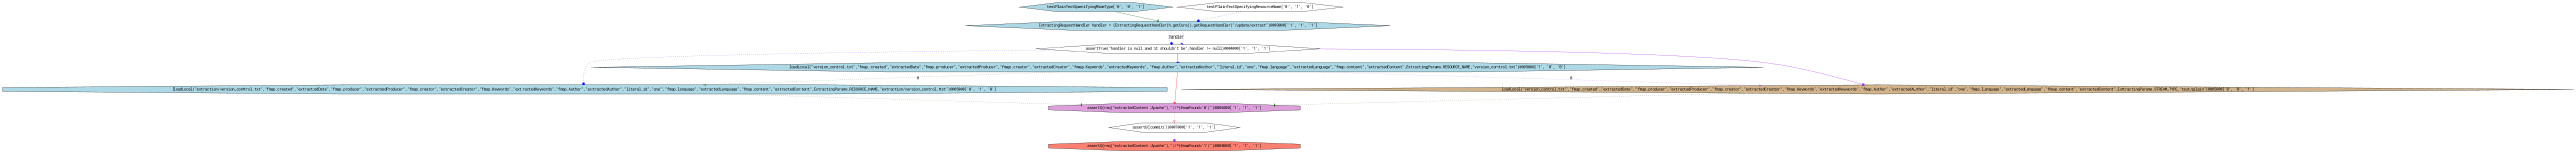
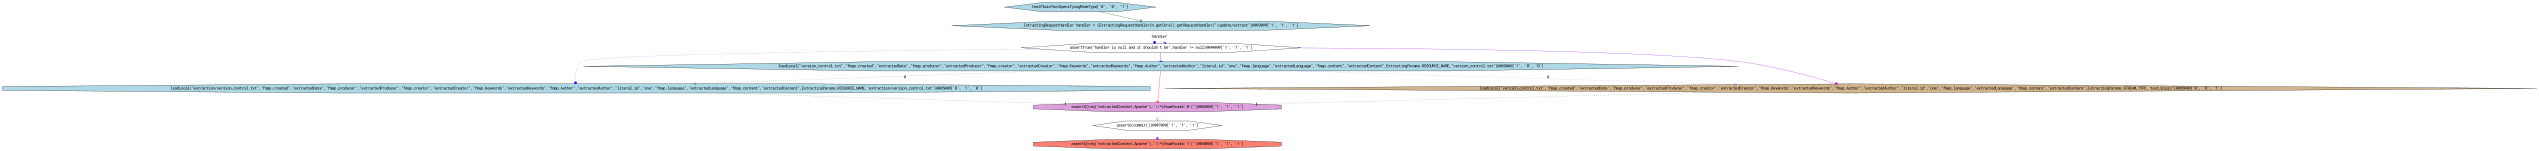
  digraph {
    fontname="Roboto Mono"
    node [fillcolor=lightblue fontname="Roboto Mono" shape=hexagon style=filled]
    edge [arrowhead=tee color=blue fontname="Roboto Mono" style=dotted]
    n1 [fillcolor=white label="assertU(commit())@@@7@@@['1', '1', '1']"]
    n2 [fillcolor=salmon label="assertQ(req(\"extractedContent:Apache\"),\"//*(@numFound='1'(\")@@@8@@@['1', '1', '1']" shape=octagon]
    n3 [fillcolor=white label="assertTrue(\"handler is null and it shouldn't be\",handler != null)@@@4@@@['1', '1', '1']"]
    n4 [label="loadLocal(\"version_control.txt\",\"fmap.created\",\"extractedDate\",\"fmap.producer\",\"extractedProducer\",\"fmap.creator\",\"extractedCreator\",\"fmap.Keywords\",\"extractedKeywords\",\"fmap.Author\",\"extractedAuthor\",\"literal.id\",\"one\",\"fmap.language\",\"extractedLanguage\",\"fmap.content\",\"extractedContent\",ExtractingParams.RESOURCE_NAME,\"version_control.txt\")@@@5@@@['1', '0', '0']"]
    n5 [fillcolor=tan label="loadLocal(\"version_control.txt\",\"fmap.created\",\"extractedDate\",\"fmap.producer\",\"extractedProducer\",\"fmap.creator\",\"extractedCreator\",\"fmap.Keywords\",\"extractedKeywords\",\"fmap.Author\",\"extractedAuthor\",\"literal.id\",\"one\",\"fmap.language\",\"extractedLanguage\",\"fmap.content\",\"extractedContent\",ExtractingParams.STREAM_TYPE,\"text/plain\")@@@5@@@['0', '0', '1']" shape=diamond]
    n6 [label="loadLocal(\"extraction/version_control.txt\",\"fmap.created\",\"extractedDate\",\"fmap.producer\",\"extractedProducer\",\"fmap.creator\",\"extractedCreator\",\"fmap.Keywords\",\"extractedKeywords\",\"fmap.Author\",\"extractedAuthor\",\"literal.id\",\"one\",\"fmap.language\",\"extractedLanguage\",\"fmap.content\",\"extractedContent\",ExtractingParams.RESOURCE_NAME,\"extraction/version_control.txt\")@@@5@@@['0', '1', '0']" shape=octagon]
    n7 [fillcolor=plum label="assertQ(req(\"extractedContent:Apache\"),\"//*(@numFound='0'(\")@@@6@@@['1', '1', '1']" shape=octagon]
    n8 [label="testPlainTextSpecifyingMimeType['0', '0', '1']"]
    n9 [label="ExtractingRequestHandler handler = (ExtractingRequestHandler)h.getCore().getRequestHandler(\"/update/extract\")@@@3@@@['1', '1', '1']"]
-   n10 [fillcolor=white label="testPlainTextSpecifyingResourceName['0', '1', '0']"]
    n1 -> n2 [arrowhead=box color=purple]
    n3 -> n4 [style=solid]
    n3 -> n5 [arrowhead=box color=purple style=solid]
    n3 -> n6 [arrowhead=box]
    n4 -> n5 [arrowhead=onormal color=purple label=0]
    n4 -> n6 [arrowhead=onormal color=darkgreen label=0]
    n4 -> n7 [color=red style=solid]
    n5 -> n7 [color=darkgreen]
    n6 -> n7 [color=darkgreen]
    n7 -> n1 [arrowhead=onormal color=red]
    n8 -> n9 [color=darkgreen style=solid]
    n9 -> n3 [arrowhead=box label=handler]
    n9 -> n3
-   n10 -> n9 [arrowhead=box]
  }
